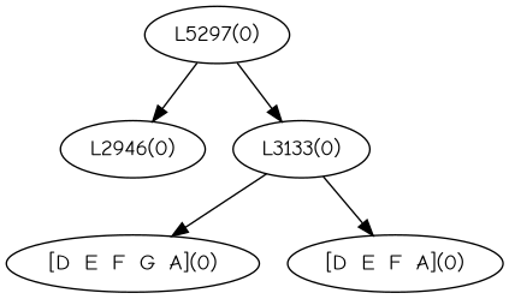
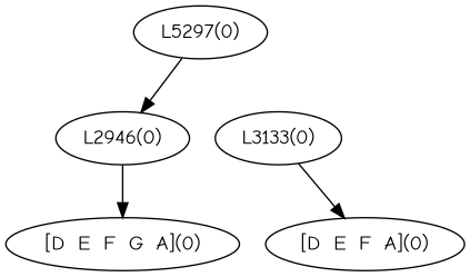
  digraph {
    fontname="Comic Neue"
    node [fontname="Comic Neue"]
    edge [fontname="Comic Neue"]
    "L2946(0)"
    n2 [label="L3133(0)"]
    n3 [label="L5297(0)"]
    "[D  E  F  G  A](0)"
    "[D  E  F  A](0)"
    subgraph sub_1 {
      rank=same
      "L2946(0)"
      n2
    }
    subgraph sub_2 {
      rank=min
      n3
    }
    subgraph sub_3 {
      rank=max
      "[D  E  F  G  A](0)"
      "[D  E  F  A](0)"
    }
-   n2 -> "[D  E  F  G  A](0)"
+   "L2946(0)" -> "[D  E  F  G  A](0)"
    n2 -> "[D  E  F  A](0)"
    n3 -> "L2946(0)"
-   n3 -> n2
  }
